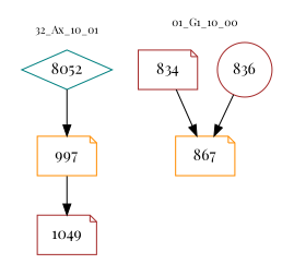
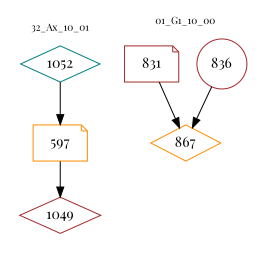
  digraph {
    fontname="Playfair Display"
    node [color=brown fontname="Playfair Display" shape=diamond]
    edge [color=black fontname="Playfair Display"]
-   n1 [color=teal label=8052]
-   n2 [color=darkorange label=997 shape=note]
-   n3 [label=1049 shape=note]
+   n1 [color=teal label=1052]
+   n2 [color=darkorange label=597 shape=note]
+   n3 [label=1049]
    n4 [label=836 shape=circle]
-   n5 [label=834 shape=note]
-   n6 [color=darkorange label=867 shape=note]
+   n5 [label=831 shape=note]
+   n6 [color=darkorange label=867]
    subgraph cluster_1 {
      color=white
      fontsize=10
      label="32_Ax_10_01"
      n1
      n2
      n3
    }
    subgraph cluster_2 {
      color=white
      fontsize=10
      label="01_G1_10_00"
      n4
      n5
      n6
    }
    n1 -> n2
    n2 -> n3
    n4 -> n6
    n5 -> n6
  }
